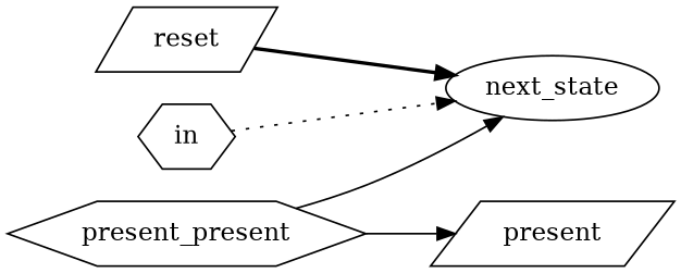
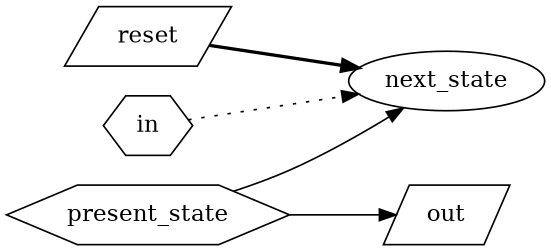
  strict digraph {
    rankdir=LR
    node [shape=parallelogram]
    edge [style=solid weight=1.0]
    next_state [shape=ellipse]
    reset
-   present_state [shape=hexagon label=present_present]
-   out [label=present]
+   present_state [shape=hexagon]
+   out
    in [shape=hexagon]
    reset -> next_state [style=bold weight=2.0]
    present_state -> next_state
    present_state -> out
    in -> next_state [style=dotted]
  }
